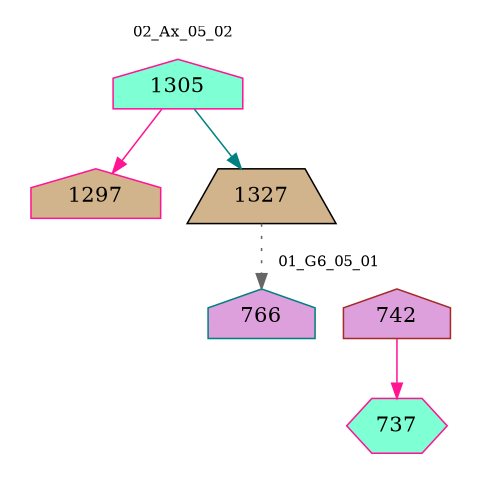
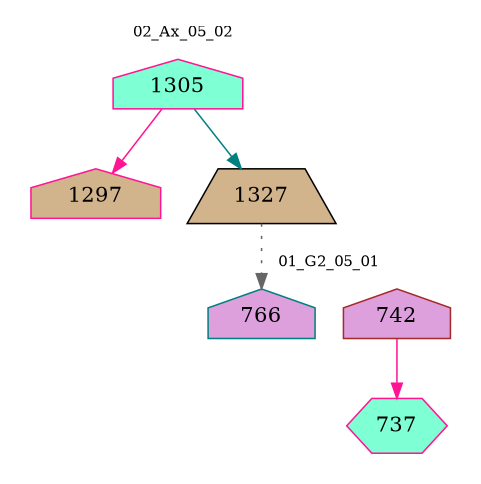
  digraph {
    node [color=deeppink fillcolor=aquamarine shape=house style=filled]
    edge [color=deeppink style=solid]
    n1 [label=1305]
    n2 [fillcolor=tan label=1297]
    n3 [color=black fillcolor=tan label=1327 shape=trapezium]
    n4 [color=brown fillcolor=plum label=742]
    n5 [label=737 shape=hexagon]
    n6 [color=teal fillcolor=plum label=766]
    subgraph cluster_1 {
      color=white
      fontsize=10
      label="02_Ax_05_02"
      n1
      n2
      n3
    }
    subgraph cluster_2 {
      color=white
      fontsize=10
-     label="01_G6_05_01"
+     label="01_G2_05_01"
      n4
      n5
      n6
    }
    n1 -> n2
    n1 -> n3 [color=teal]
    n3 -> n6 [color=gray40 style=dotted]
    n4 -> n5
  }
